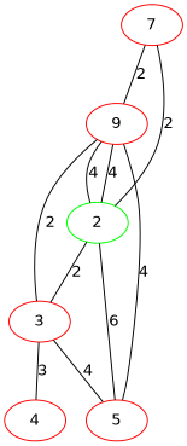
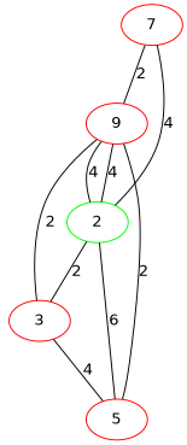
  graph {
    fontname="DejaVu Sans"
    node [color=red fontname="DejaVu Sans" weight=1]
    edge [fontname="DejaVu Sans"]
    n1 [label=7]
    n2 [label=9]
    2 [color=green weight=2]
    3
    5
-   4
    n1 -- n2 [label=2]
-   n1 -- 2 [label=2]
+   n1 -- 2 [label=4]
    n2 -- 2 [label=4]
    n2 -- 2 [label=4]
    n2 -- 3 [label=2]
-   n2 -- 5 [label=4]
+   n2 -- 5 [label=2]
    2 -- 3 [label=2]
    2 -- 5 [label=6]
    3 -- 5 [label=4]
-   3 -- 4 [label=3]
  }
